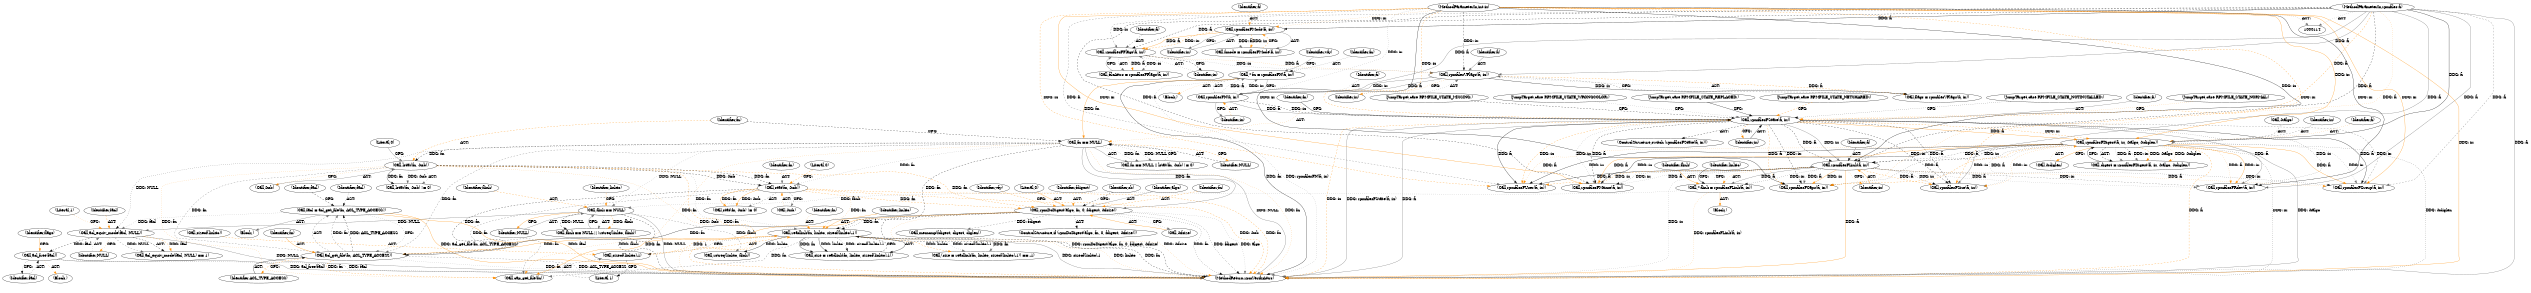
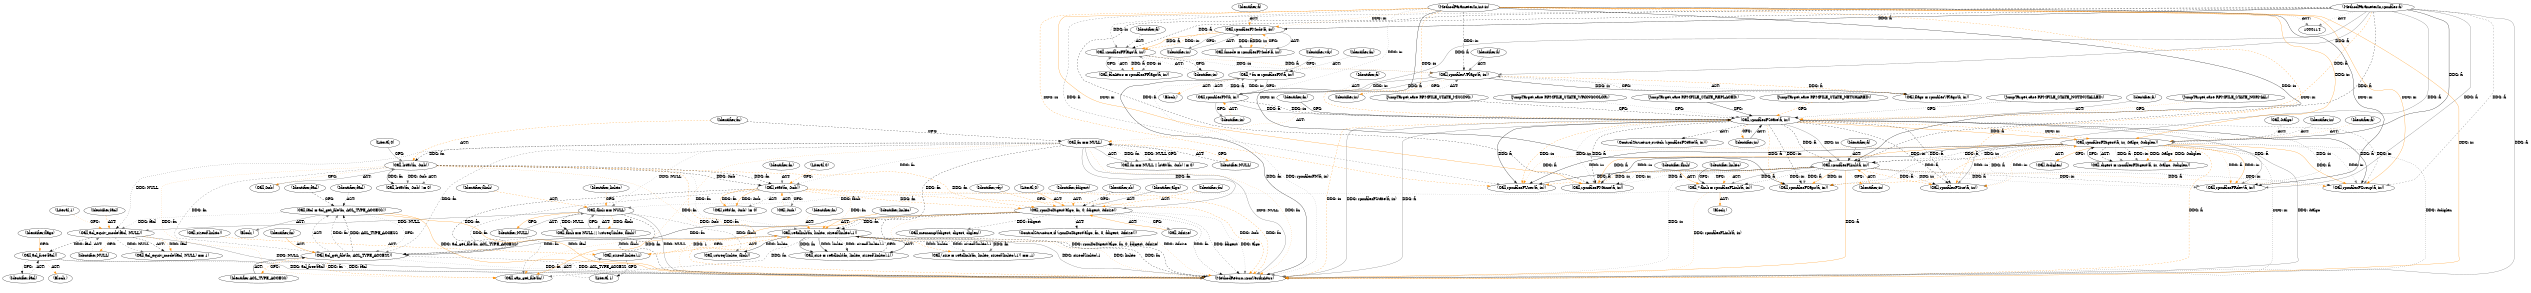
  digraph {
    edge [color=gray40 style=dashed]
    n1 [label="(Call,acl_free(facl))"]
    n2 [label="(MethodReturn,rpmVerifyAttrs)"]
    n3 [label="(Identifier,facl)"]
    n4 [label="(Block,)"]
    n5 [label="(Call,acl_equiv_mode(facl, NULL))"]
    n6 [label="(Call,acl_equiv_mode(facl, NULL) == 1)"]
    n7 [label="(Identifier,NULL)"]
    n8 [label="(Call,facl = acl_get_file(fn, ACL_TYPE_ACCESS))"]
    n9 [label="(Call,acl_get_file(fn, ACL_TYPE_ACCESS))"]
    n10 [label="(Block,)"]
    n11 [label="(Call,cap_get_file(fn))"]
    n12 [label="(Identifier,ACL_TYPE_ACCESS)"]
    n13 [label="(Call,readlink(fn, linkto, sizeof(linkto)-1))"]
    n14 [label="(Call,sizeof(linkto)-1)"]
    n15 [label="(Call,size = readlink(fn, linkto, sizeof(linkto)-1))"]
    n16 [label="(Call,(size = readlink(fn, linkto, sizeof(linkto)-1)) == -1)"]
    n17 [label="(Call,rstreq(linkto, flink))"]
    n18 [label="(Literal,1)"]
    n19 [label="(Call,rpmDoDigest(algo, fn, 0, fdigest, &fsize))"]
    n20 [label="(Call,memcmp(fdigest, digest, diglen))"]
    n21 [label="(ControlStructure,if (rpmDoDigest(algo, fn, 0, fdigest, &fsize)))"]
    n22 [label="(Call,&fsize)"]
    n23 [label="(Call,lstat(fn, &sb))"]
    n24 [label="(Call,stat(fn, &sb))"]
    n25 [label="(Call,&sb)"]
    n26 [label="(Call,lstat(fn, &sb) != 0)"]
    n27 [label="(Call,&sb)"]
    n28 [label="(Call,stat(fn, &sb) != 0)"]
    n29 [label="(Call,fn == NULL)"]
    n30 [label="(Call,flink == NULL)"]
    n31 [label="(Identifier,NULL)"]
    n32 [label="(Call,fn == NULL || lstat(fn, &sb) != 0)"]
    n33 [label="(Identifier,NULL)"]
    n34 [label="(Call,flink == NULL || !rstreq(linkto, flink))"]
    n35 [label="(Call,* fn = rpmfilesFN(fi, ix))"]
    n36 [label="(Call,rpmfilesFN(fi, ix))"]
    n37 [label="(Block,)"]
    n38 [label="(Call,rpmfilesFState(fi, ix))"]
    n39 [label="(Identifier,ix)"]
    n40 [label="(Call,rpmfilesFLink(fi, ix))"]
    n41 [label="(Call,rpmfilesFDigest(fi, ix, &algo, &diglen))"]
    n42 [label="(Call,rpmfilesFSize(fi, ix))"]
    n43 [label="(Call,rpmfilesFCaps(fi, ix))"]
    n44 [label="(Call,rpmfilesFRdev(fi, ix))"]
    n45 [label="(Call,rpmfilesFGroup(fi, ix))"]
    n46 [label="(Call,rpmfilesFUser(fi, ix))"]
    n47 [label="(Call,rpmfilesFMtime(fi, ix))"]
    n48 [label="(ControlStructure,switch (rpmfilesFState(fi, ix)))"]
    n49 [label="(Identifier,ix)"]
    n50 [label="(Call,rpmfilesVFlags(fi, ix))"]
    n51 [label="(Call,flags = rpmfilesVFlags(fi, ix))"]
    n52 [label="(Identifier,ix)"]
    n53 [label="(Call,rpmfilesFFlags(fi, ix))"]
    n54 [label="(Call,fileAttrs = rpmfilesFFlags(fi, ix))"]
    n55 [label="(Identifier,ix)"]
    n56 [label="(Call,rpmfilesFMode(fi, ix))"]
    n57 [label="(Identifier,ix)"]
    n58 [label="(Call,fmode = rpmfilesFMode(fi, ix))"]
    n59 [label="(MethodParameterIn,rpmfiles fi)"]
    1000114
    n61 [label="(Call,* flink = rpmfilesFLink(fi, ix))"]
    n62 [label="(Identifier,ix)"]
    n63 [label="(Call,&diglen)"]
    n64 [label="(Call,digest = rpmfilesFDigest(fi, ix, &algo, &diglen))"]
    n65 [label="(MethodParameterIn,int ix)"]
    n66 [label="(Block,)"]
    n67 [label="(Identifier,fn)"]
    n68 [label="(Identifier,fi)"]
    n69 [label="(Call,&algo)"]
    n70 [label="(Literal,0)"]
    n71 [label="(Identifier,fi)"]
    n72 [label="(Identifier,sb)"]
    n73 [label="(Identifier,fi)"]
    n74 [label="(Identifier,fn)"]
    n75 [label="(JumpTarget,case RPMFILE_STATE_MISSING:)"]
    n76 [label="(Identifier,flink)"]
    n77 [label="(Identifier,fn)"]
    n78 [label="(Identifier,facl)"]
    n79 [label="(Identifier,fn)"]
    n80 [label="(Call,sizeof(linkto))"]
    n81 [label="(Identifier,linkto)"]
    n82 [label="(Identifier,fi)"]
    n83 [label="(Identifier,algo)"]
    n84 [label="(Identifier,facl)"]
    n85 [label="(Identifier,fn)"]
    n86 [label="(Identifier,facl)"]
    n87 [label="(JumpTarget,case RPMFILE_STATE_WRONGCOLOR:)"]
    n88 [label="(JumpTarget,case RPMFILE_STATE_REPLACED:)"]
    n89 [label="(Identifier,fi)"]
    n90 [label="(JumpTarget,case RPMFILE_STATE_NETSHARED:)"]
    n91 [label="(Identifier,flink)"]
    n92 [label="(Identifier,fn)"]
    n93 [label="(JumpTarget,case RPMFILE_STATE_NOTINSTALLED:)"]
    n94 [label="(Identifier,linkto)"]
    n95 [label="(Identifier,fi)"]
    n96 [label="(Identifier,fn)"]
    n97 [label="(Identifier,vfy)"]
    n98 [label="(Identifier,flags)"]
    n99 [label="(Literal,0)"]
    n100 [label="(Identifier,ix)"]
    n101 [label="(Identifier,vfy)"]
    n102 [label="(Literal,0)"]
    n103 [label="(Identifier,fdigest)"]
    n104 [label="(Identifier,fi)"]
    n105 [label="(Literal,1)"]
    n106 [label="(JumpTarget,case RPMFILE_STATE_NORMAL:)"]
    n107 [label="(Identifier,linkto)"]
    n1 -> n2 [color=black label="DDG: facl" style=dotted]
    n1 -> n2 [label="DDG: acl_free(facl)" style=solid]
    n1 -> n3 [color=black label="CFG: " style=dotted]
    n1 -> n4 [color=darkorange label="AST: " style=dotted]
    n3 -> n1 [color=black label="AST: " style=dotted]
    n5 -> n1 [color=black label="DDG: facl"]
    n5 -> n2 [label="DDG: NULL" style=solid]
    n5 -> n6 [color=black label="AST: "]
    n5 -> n6 [color=darkorange label="DDG: facl"]
    n5 -> n6 [label="DDG: NULL"]
    n5 -> n7 [color=darkorange label="CFG: " style=dotted]
    n7 -> n5 [label="AST: " style=dotted]
    n8 -> n2 [color=darkorange label="DDG: acl_get_file(fn, ACL_TYPE_ACCESS)" style=solid]
    n8 -> n2 [color=darkorange label="DDG: facl" style=solid]
    n8 -> n5 [label="DDG: facl" style=dotted]
    n8 -> n9 [label="CFG: " style=dotted]
    n8 -> n10 [label="AST: " style=solid]
    n9 -> n2 [label="DDG: ACL_TYPE_ACCESS"]
    n9 -> n2 [label="DDG: fn" style=dotted]
    n9 -> n8 [label="AST: "]
    n9 -> n8 [label="DDG: fn"]
    n9 -> n8 [color=black label="DDG: ACL_TYPE_ACCESS"]
    n9 -> n11 [color=darkorange label="DDG: fn"]
    n9 -> n12 [color=darkorange label="CFG: "]
    n12 -> n9 [color=black label="AST: " style=solid]
    n13 -> n2 [color=darkorange label="DDG: linkto" style=dotted]
    n13 -> n2 [color=black label="DDG: fn"]
    n13 -> n2 [label="DDG: sizeof(linkto)-1" style=solid]
-   n13 -> n9 [color=darkorange label="DDG: fn" style=solid]
+   n13 -> n9 [label="DDG: fn" style=solid]
    n13 -> n11 [label="DDG: fn"]
-   n13 -> n14 [color=black label="CFG: " style=dotted]
+   n13 -> n14 [color=darkorange label="CFG: " style=dotted]
    n13 -> n15 [color=black label="AST: " style=solid]
    n13 -> n15 [color=black label="DDG: fn" style=solid]
    n13 -> n15 [color=black label="DDG: linkto" style=solid]
    n13 -> n15 [color=black label="DDG: sizeof(linkto)-1" style=dotted]
    n13 -> n16 [label="DDG: fn"]
    n13 -> n16 [color=darkorange label="DDG: linkto"]
    n13 -> n16 [label="DDG: sizeof(linkto)-1" style=dotted]
    n13 -> n17 [color=black label="DDG: linkto" style=solid]
    n14 -> n13 [color=darkorange label="AST: "]
    n14 -> n13 [color=darkorange label="DDG: 1"]
    n14 -> n18 [color=black label="CFG: "]
    n15 -> n13 [color=black label="CFG: "]
    n18 -> n14 [label="AST: "]
    n19 -> n2 [label="DDG: algo" style=dotted]
    n19 -> n2 [color=black label="DDG: rpmDoDigest(algo, fn, 0, fdigest, &fsize)"]
    n19 -> n2 [color=darkorange label="DDG: &fsize" style=dotted]
    n19 -> n2 [color=black label="DDG: fn" style=dotted]
    n19 -> n2 [color=black label="DDG: fdigest" style=dotted]
    n19 -> n9 [color=black label="DDG: fn" style=solid]
    n19 -> n11 [color=darkorange label="DDG: fn" style=solid]
    n19 -> n13 [color=black label="DDG: fn" style=dotted]
    n19 -> n20 [label="DDG: fdigest"]
    n19 -> n21 [color=black label="AST: " style=dotted]
    n19 -> n22 [label="CFG: " style=dotted]
    n22 -> n19 [color=darkorange label="AST: " style=solid]
    n23 -> n2 [color=darkorange label="DDG: &sb" style=dotted]
    n23 -> n2 [color=darkorange label="DDG: fn"]
    n23 -> n9 [label="DDG: fn"]
    n23 -> n11 [color=darkorange label="DDG: fn" style=dotted]
    n23 -> n13 [label="DDG: fn" style=dotted]
    n23 -> n19 [color=darkorange label="DDG: fn"]
    n23 -> n24 [color=black label="DDG: fn"]
    n23 -> n24 [color=black label="DDG: &sb"]
    n23 -> n25 [color=darkorange label="CFG: " style=dotted]
    n23 -> n26 [label="AST: " style=dotted]
    n23 -> n26 [color=black label="DDG: fn" style=solid]
    n23 -> n26 [label="DDG: &sb" style=dotted]
    n24 -> n2 [color=darkorange label="DDG: &sb"]
    n24 -> n2 [color=darkorange label="DDG: fn"]
    n24 -> n9 [color=black label="DDG: fn"]
    n24 -> n11 [label="DDG: fn"]
    n24 -> n13 [color=darkorange label="DDG: fn" style=dotted]
    n24 -> n19 [color=darkorange label="DDG: fn"]
    n24 -> n27 [label="CFG: "]
    n24 -> n28 [label="AST: "]
    n24 -> n28 [color=darkorange label="DDG: fn" style=solid]
    n24 -> n28 [color=darkorange label="DDG: &sb" style=solid]
    n25 -> n23 [label="AST: " style=solid]
    n27 -> n24 [color=darkorange label="AST: " style=dotted]
    n29 -> n2 [label="DDG: NULL" style=solid]
    n29 -> n2 [color=darkorange label="DDG: fn" style=dotted]
    n29 -> n5 [color=black label="DDG: NULL" style=dotted]
    n29 -> n9 [label="DDG: fn"]
    n29 -> n11 [color=darkorange label="DDG: fn" style=dotted]
    n29 -> n13 [color=black label="DDG: fn"]
    n29 -> n19 [label="DDG: fn" style=solid]
    n29 -> n23 [color=black label="DDG: fn"]
    n29 -> n24 [label="DDG: fn" style=dotted]
    n29 -> n30 [label="DDG: NULL" style=dotted]
    n29 -> n31 [color=darkorange label="CFG: "]
    n29 -> n32 [label="AST: " style=solid]
    n29 -> n32 [label="DDG: fn" style=dotted]
    n29 -> n32 [label="DDG: NULL" style=dotted]
    n30 -> n2 [color=black label="DDG: flink"]
    n30 -> n2 [label="DDG: NULL" style=solid]
    n30 -> n5 [label="DDG: NULL" style=solid]
    n30 -> n17 [label="DDG: flink"]
    n30 -> n33 [color=darkorange label="CFG: " style=solid]
    n30 -> n34 [label="AST: " style=dotted]
    n30 -> n34 [color=darkorange label="DDG: flink"]
    n30 -> n34 [color=black label="DDG: NULL"]
    n31 -> n29 [color=black label="AST: "]
    n32 -> n29 [color=black label="CFG: " style=dotted]
    n33 -> n30 [label="AST: " style=solid]
    n34 -> n30 [label="CFG: " style=solid]
    n35 -> n2 [color=black label="DDG: fn" style=solid]
    n35 -> n2 [label="DDG: rpmfilesFN(fi, ix)" style=dotted]
-   n35 -> n29 [color=darkorange label="DDG: fn" style=solid]
    n35 -> n36 [label="CFG: " style=solid]
    n35 -> n37 [color=darkorange label="AST: " style=dotted]
    n36 -> n35 [label="AST: "]
    n36 -> n35 [label="DDG: fi" style=dotted]
    n36 -> n35 [label="DDG: ix" style=dotted]
    n36 -> n38 [label="DDG: fi" style=solid]
    n36 -> n38 [color=black label="DDG: ix"]
    n36 -> n39 [label="CFG: " style=solid]
    n38 -> n2 [color=darkorange label="DDG: ix"]
    n38 -> n2 [label="DDG: rpmfilesFState(fi, ix)" style=solid]
    n38 -> n2 [label="DDG: fi" style=solid]
    n38 -> n40 [color=black label="DDG: fi"]
    n38 -> n40 [label="DDG: ix" style=solid]
    n38 -> n41 [color=darkorange label="DDG: fi" style=solid]
    n38 -> n41 [color=darkorange label="DDG: ix"]
    n38 -> n42 [color=black label="DDG: fi"]
    n38 -> n42 [color=black label="DDG: ix"]
    n38 -> n43 [color=darkorange label="DDG: fi"]
    n38 -> n43 [color=black label="DDG: ix"]
    n38 -> n44 [label="DDG: fi" style=solid]
    n38 -> n44 [color=black label="DDG: ix" style=dotted]
    n38 -> n45 [color=black label="DDG: fi" style=solid]
    n38 -> n45 [label="DDG: ix"]
    n38 -> n46 [color=black label="DDG: fi" style=solid]
    n38 -> n46 [color=darkorange label="DDG: ix"]
    n38 -> n47 [color=black label="DDG: fi"]
    n38 -> n47 [label="DDG: ix" style=dotted]
    n38 -> n48 [color=black label="AST: "]
    n38 -> n49 [color=darkorange label="CFG: "]
    n39 -> n36 [color=darkorange label="AST: "]
    n40 -> n2 [label="DDG: ix" style=dotted]
    n40 -> n2 [color=darkorange label="DDG: fi" style=solid]
    n40 -> n42 [color=darkorange label="DDG: fi"]
    n40 -> n42 [color=black label="DDG: ix" style=dotted]
    n40 -> n43 [label="DDG: fi" style=dotted]
    n40 -> n43 [color=darkorange label="DDG: ix" style=solid]
    n40 -> n44 [label="DDG: fi" style=dotted]
    n40 -> n44 [label="DDG: ix"]
    n40 -> n45 [color=darkorange label="DDG: fi" style=dotted]
    n40 -> n45 [color=black label="DDG: ix" style=dotted]
    n40 -> n46 [color=black label="DDG: fi" style=solid]
    n40 -> n46 [color=darkorange label="DDG: ix"]
    n40 -> n47 [label="DDG: fi" style=dotted]
    n40 -> n47 [color=black label="DDG: ix" style=dotted]
    n40 -> n61 [color=darkorange label="AST: " style=dotted]
    n40 -> n61 [label="DDG: fi" style=solid]
    n40 -> n61 [color=black label="DDG: ix" style=dotted]
    n40 -> n62 [color=darkorange label="CFG: " style=dotted]
    n41 -> n2 [color=darkorange label="DDG: fi"]
    n41 -> n2 [color=black label="DDG: ix" style=dotted]
    n41 -> n2 [label="DDG: &algo" style=solid]
    n41 -> n2 [color=black label="DDG: &diglen" style=dotted]
    n41 -> n40 [label="DDG: fi"]
    n41 -> n40 [color=black label="DDG: ix"]
    n41 -> n42 [label="DDG: fi" style=dotted]
    n41 -> n42 [color=darkorange label="DDG: ix" style=dotted]
    n41 -> n43 [color=black label="DDG: fi" style=dotted]
    n41 -> n43 [color=darkorange label="DDG: ix"]
    n41 -> n44 [color=darkorange label="DDG: fi" style=dotted]
    n41 -> n44 [color=darkorange label="DDG: ix" style=solid]
    n41 -> n45 [color=darkorange label="DDG: fi" style=solid]
    n41 -> n45 [label="DDG: ix" style=dotted]
    n41 -> n46 [color=darkorange label="DDG: fi" style=dotted]
    n41 -> n46 [color=black label="DDG: ix" style=solid]
    n41 -> n47 [color=darkorange label="DDG: fi" style=solid]
    n41 -> n47 [color=black label="DDG: ix" style=solid]
    n41 -> n63 [color=darkorange label="CFG: " style=solid]
    n41 -> n64 [color=black label="AST: "]
    n41 -> n64 [label="DDG: fi" style=dotted]
    n41 -> n64 [label="DDG: ix"]
    n41 -> n64 [color=darkorange label="DDG: &algo"]
    n41 -> n64 [color=darkorange label="DDG: &diglen" style=dotted]
    n49 -> n38 [color=black label="AST: " style=solid]
    n50 -> n36 [label="DDG: fi" style=solid]
    n50 -> n36 [label="DDG: ix" style=solid]
    n50 -> n51 [label="AST: " style=dotted]
    n50 -> n51 [color=darkorange label="DDG: fi"]
    n50 -> n51 [color=black label="DDG: ix" style=solid]
    n50 -> n52 [color=darkorange label="CFG: " style=dotted]
    n51 -> n50 [label="CFG: "]
    n52 -> n50 [label="AST: " style=dotted]
    n53 -> n50 [color=darkorange label="DDG: fi" style=dotted]
    n53 -> n50 [label="DDG: ix" style=dotted]
    n53 -> n54 [label="AST: " style=dotted]
    n53 -> n54 [color=darkorange label="DDG: fi" style=dotted]
    n53 -> n54 [label="DDG: ix"]
    n53 -> n55 [color=black label="CFG: "]
    n54 -> n53 [label="CFG: " style=solid]
    n55 -> n53 [label="AST: " style=dotted]
    n56 -> n53 [color=darkorange label="DDG: fi" style=solid]
    n56 -> n53 [color=darkorange label="DDG: ix"]
    n56 -> n57 [label="CFG: " style=solid]
    n56 -> n58 [label="AST: " style=solid]
    n56 -> n58 [label="DDG: fi" style=dotted]
    n56 -> n58 [color=darkorange label="DDG: ix"]
    n57 -> n56 [label="AST: " style=solid]
    n58 -> n56 [color=darkorange label="CFG: "]
    n59 -> n2 [label="DDG: fi" style=solid]
    n59 -> n36 [label="DDG: fi" style=solid]
    n59 -> n38 [color=darkorange label="DDG: fi"]
    n59 -> n40 [color=black label="DDG: fi"]
    n59 -> n41 [color=black label="DDG: fi" style=solid]
    n59 -> n42 [label="DDG: fi" style=solid]
-   n59 -> n43 [color=darkorange label="DDG: fi" style=dotted]
    n59 -> n44 [label="DDG: fi" style=solid]
    n59 -> n45 [label="DDG: fi"]
    n59 -> n46 [label="DDG: fi"]
    n59 -> n47 [color=black label="DDG: fi"]
    n59 -> n50 [label="DDG: fi" style=solid]
    n59 -> n53 [color=black label="DDG: fi"]
    n59 -> n56 [color=black label="DDG: fi" style=solid]
    n59 -> 1000114 [label="AST: " style=dotted]
    n61 -> n2 [color=darkorange label="DDG: rpmfilesFLink(fi, ix)" style=dotted]
    n61 -> n30 [label="DDG: flink" style=dotted]
    n61 -> n40 [label="CFG: " style=dotted]
    n61 -> n66 [color=darkorange label="AST: " style=solid]
    n62 -> n40 [color=darkorange label="AST: " style=solid]
    n63 -> n41 [color=darkorange label="AST: " style=dotted]
    n64 -> n41 [color=black label="CFG: " style=solid]
    n65 -> n2 [color=darkorange label="DDG: ix" style=solid]
    n65 -> n36 [label="DDG: ix" style=dotted]
    n65 -> n38 [color=darkorange label="DDG: ix"]
    n65 -> n40 [color=black label="DDG: ix" style=solid]
    n65 -> n41 [color=darkorange label="DDG: ix" style=solid]
    n65 -> n42 [color=darkorange label="DDG: ix"]
    n65 -> n43 [color=black label="DDG: ix" style=solid]
    n65 -> n44 [color=black label="DDG: ix" style=solid]
    n65 -> n45 [color=darkorange label="DDG: ix" style=solid]
    n65 -> n46 [color=darkorange label="DDG: ix"]
    n65 -> n47 [color=darkorange label="DDG: ix" style=solid]
    n65 -> n50 [color=black label="DDG: ix"]
    n65 -> n53 [label="DDG: ix"]
    n65 -> n56 [color=darkorange label="DDG: ix" style=dotted]
    n65 -> 1000114 [label="AST: " style=dotted]
    n67 -> n24 [label="AST: " style=dotted]
    n68 -> n41 [color=darkorange label="AST: " style=dotted]
    n69 -> n41 [label="AST: "]
    n70 -> n23 [label="CFG: " style=solid]
    n71 -> n53 [label="AST: "]
    n72 -> n19 [color=black label="CFG: "]
    n73 -> n50 [label="AST: " style=solid]
    n74 -> n35 [color=black label="AST: " style=dotted]
    n75 -> n38 [color=black label="CFG: "]
    n76 -> n30 [color=darkorange label="AST: "]
    n77 -> n29 [color=darkorange label="AST: " style=dotted]
    n77 -> n38 [color=black label="CFG: " style=solid]
    n78 -> n5 [color=darkorange label="AST: "]
    n79 -> n9 [color=darkorange label="AST: " style=solid]
    n80 -> n14 [color=darkorange label="AST: "]
    n81 -> n30 [color=darkorange label="CFG: "]
    n82 -> n56 [color=darkorange label="AST: " style=dotted]
    n83 -> n19 [label="AST: " style=solid]
    n84 -> n8 [color=black label="AST: " style=dotted]
    n85 -> n13 [color=darkorange label="AST: " style=dotted]
    n86 -> n8 [color=black label="CFG: "]
    n87 -> n38 [label="CFG: " style=dotted]
    n88 -> n38 [color=black label="CFG: " style=solid]
    n89 -> n40 [color=black label="AST: "]
    n90 -> n38 [color=darkorange label="CFG: "]
    n91 -> n61 [color=darkorange label="AST: " style=solid]
    n92 -> n19 [color=darkorange label="AST: "]
    n93 -> n38 [color=black label="CFG: " style=dotted]
    n94 -> n13 [color=darkorange label="AST: " style=solid]
    n95 -> n36 [label="AST: " style=dotted]
    n96 -> n23 [color=darkorange label="AST: "]
    n96 -> n29 [color=black label="CFG: "]
    n97 -> n35 [label="CFG: " style=solid]
    n98 -> n1 [color=darkorange label="CFG: " style=solid]
    n99 -> n24 [color=darkorange label="CFG: "]
    n100 -> n41 [label="AST: "]
    n101 -> n19 [color=darkorange label="CFG: "]
    n102 -> n19 [color=darkorange label="AST: " style=solid]
    n103 -> n19 [color=darkorange label="AST: " style=dotted]
    n104 -> n38 [label="AST: " style=solid]
    n105 -> n5 [color=darkorange label="CFG: " style=dotted]
    n106 -> n38 [color=darkorange label="CFG: " style=dotted]
    n107 -> n61 [color=black label="CFG: " style=solid]
  }
